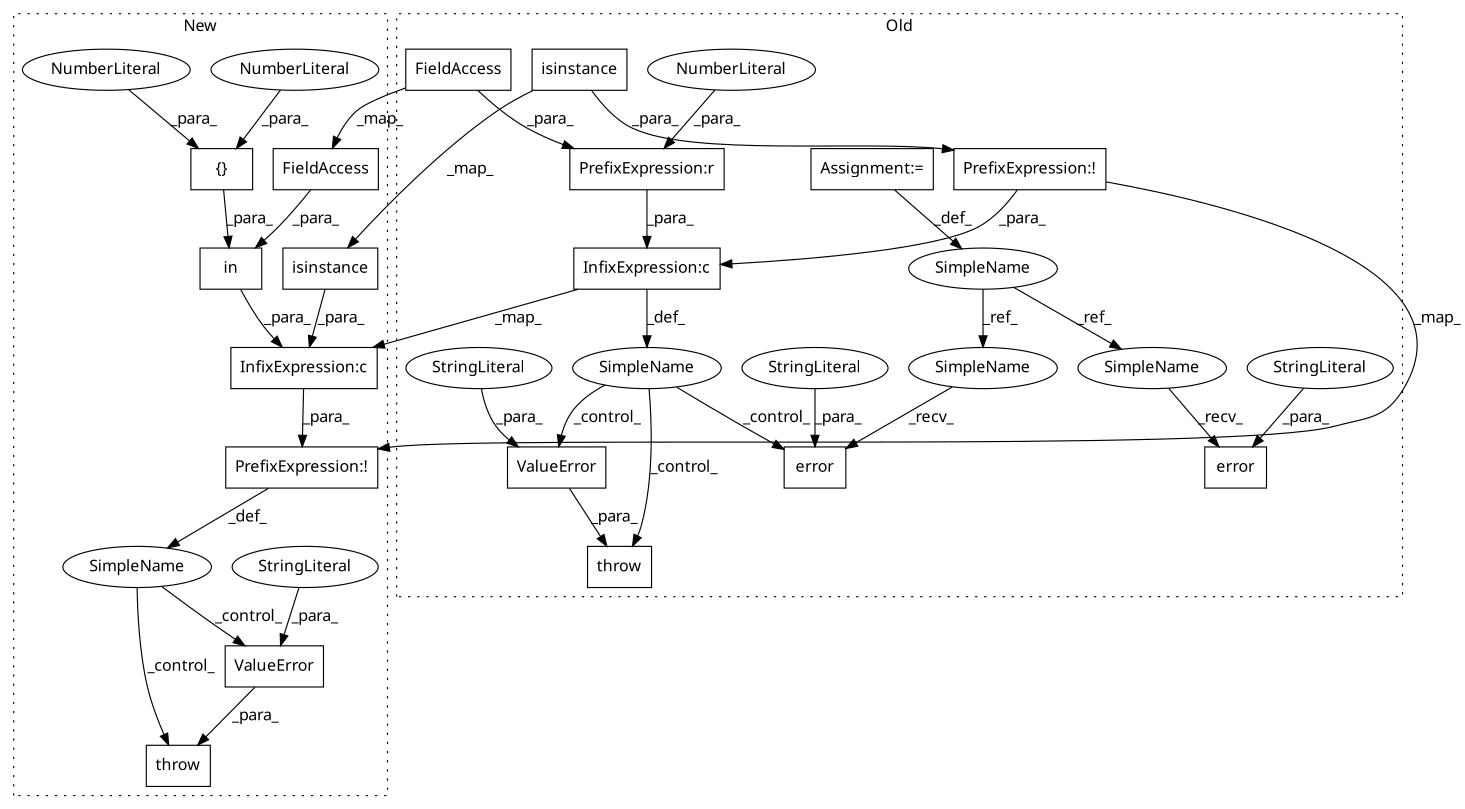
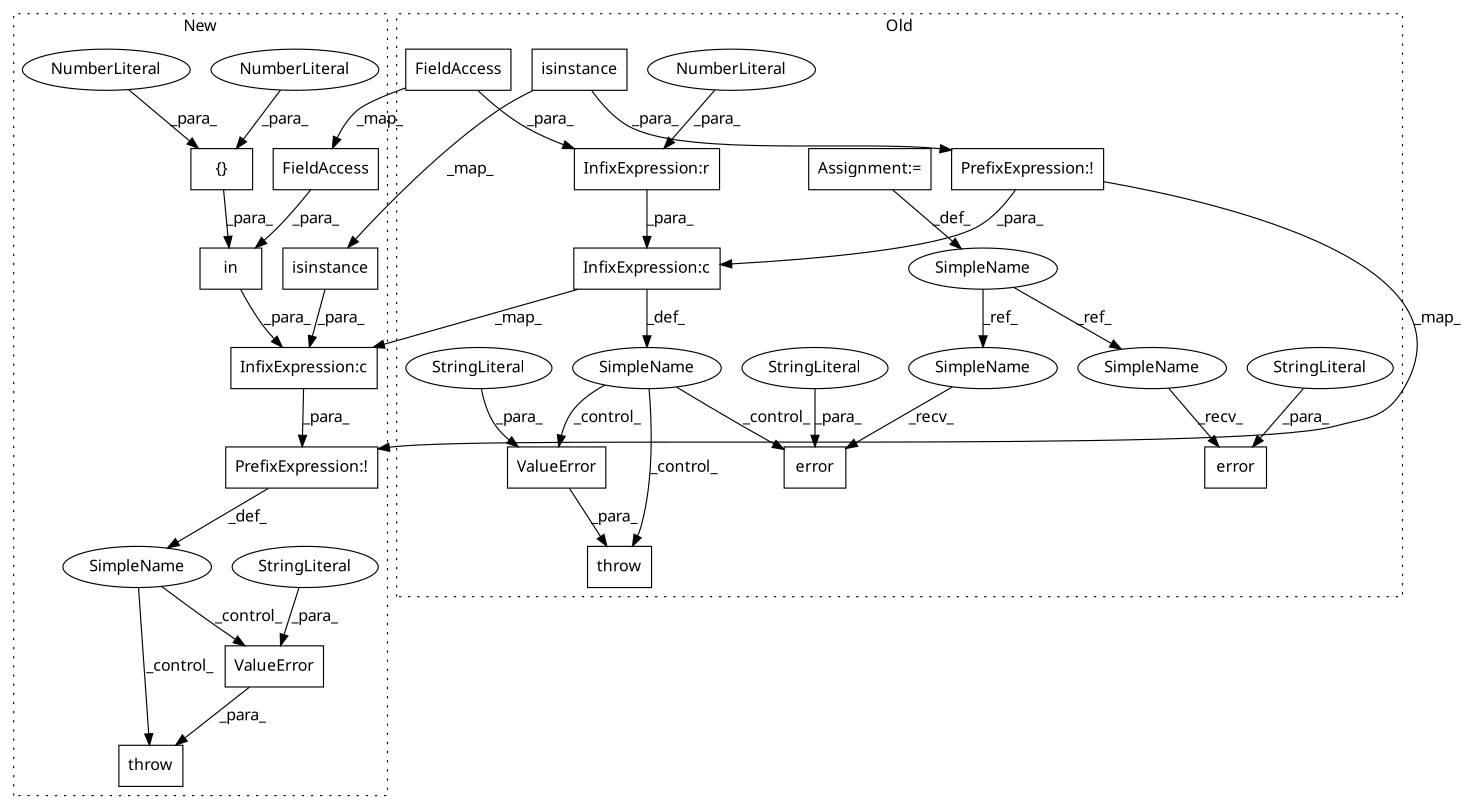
  digraph {
    fontname="Noto Sans"
    node [a=32 l=6 shape=box fontname="Noto Sans"]
    edge [fontname="Noto Sans"]
    n1 [l="6,1" label=error s="3355,3411"]
    n2 [a=45 l=50 label=StringLiteral s=3361 shape=ellipse]
    n3 [a=42 label=SimpleName s=3166 shape=ellipse]
    n4 [l="6,1" label=error s="3613,3705"]
    n5 [a=45 l=86 label=StringLiteral s=3619 shape=ellipse]
    n6 [a=7 label="Assignment:=" s=3166]
    n7 [a=42 label=SimpleName shape=ellipse l=""]
    n8 [a=53 label=throw s=3714]
    n9 [l="11,2" label=isinstance s="3505,3565"]
-   n10 [a=27 l=4 label="PrefixExpression:r" s=3590]
+   n10 [a=27 l=4 label="InfixExpression:r" s=3590]
    n11 [a=34 l=1 label=NumberLiteral s=3594 shape=ellipse]
    n12 [a=38 l=1 label="PrefixExpression:!" s=3504]
    n13 [a=27 l=4 label="InfixExpression:c" s=3567]
    n14 [l="11,1" label=ValueError s="3720,3817"]
    n15 [a=45 l=86 label=StringLiteral s=3731 shape=ellipse]
    n16 [a=22 l=18 label=FieldAccess s=3572]
    n17 [a=42 label=SimpleName s=3606 shape=ellipse]
    n18 [a=42 label=SimpleName s=3348 shape=ellipse]
    n19 [a=53 label=throw s=4086]
    n20 [l="11,1" label=ValueError s="4092,4200"]
    n21 [a=45 l=97 label=StringLiteral s=4103 shape=ellipse]
    n22 [a=4 l="1,1" label="{}" s="4067,4073"]
    n23 [a=34 l=1 label=NumberLiteral s=4070 shape=ellipse]
    n24 [a=34 l=1 label=NumberLiteral s=4068 shape=ellipse]
    n25 [a=105 l=38 label=in s=4036]
    n26 [a=42 label=SimpleName shape=ellipse l=""]
    n27 [l="11,2" label=isinstance s="3965,4025"]
    n28 [a=38 l=1 label="PrefixExpression:!" s=3963]
    n29 [a=27 l=4 label="InfixExpression:c" s=4027]
    n30 [a=22 l=18 label=FieldAccess s=4036]
    subgraph cluster_1 {
      label=Old
      style=dotted
      n1
      n2
      n3
      n4
      n5
      n6
      n7
      n8
      n9
      n10
      n11
      n12
      n13
      n14
      n15
      n16
      n17
      n18
    }
    subgraph cluster_2 {
      label=New
      style=dotted
      n19
      n20
      n21
      n22
      n23
      n24
      n25
      n26
      n27
      n28
      n29
      n30
    }
    n2 -> n1 [label=_para_]
    n3 -> n17 [label=_ref_]
    n3 -> n18 [label=_ref_]
    n5 -> n4 [label=_para_]
    n6 -> n3 [label=_def_]
    n7 -> n4 [label=_control_]
    n7 -> n8 [label=_control_]
    n7 -> n14 [label=_control_]
    n9 -> n12 [label=_para_]
    n9 -> n27 [label=_map_]
    n10 -> n13 [label=_para_]
    n11 -> n10 [label=_para_]
    n12 -> n13 [label=_para_]
    n12 -> n28 [label=_map_]
    n13 -> n7 [label=_def_]
    n13 -> n29 [label=_map_]
    n14 -> n8 [label=_para_]
    n15 -> n14 [label=_para_]
    n16 -> n10 [label=_para_]
    n16 -> n30 [label=_map_]
    n17 -> n4 [label=_recv_]
    n18 -> n1 [label=_recv_]
    n20 -> n19 [label=_para_]
    n21 -> n20 [label=_para_]
    n22 -> n25 [label=_para_]
    n23 -> n22 [label=_para_]
    n24 -> n22 [label=_para_]
    n25 -> n29 [label=_para_]
    n26 -> n19 [label=_control_]
    n26 -> n20 [label=_control_]
    n27 -> n29 [label=_para_]
    n28 -> n26 [label=_def_]
    n29 -> n28 [label=_para_]
    n30 -> n25 [label=_para_]
  }
